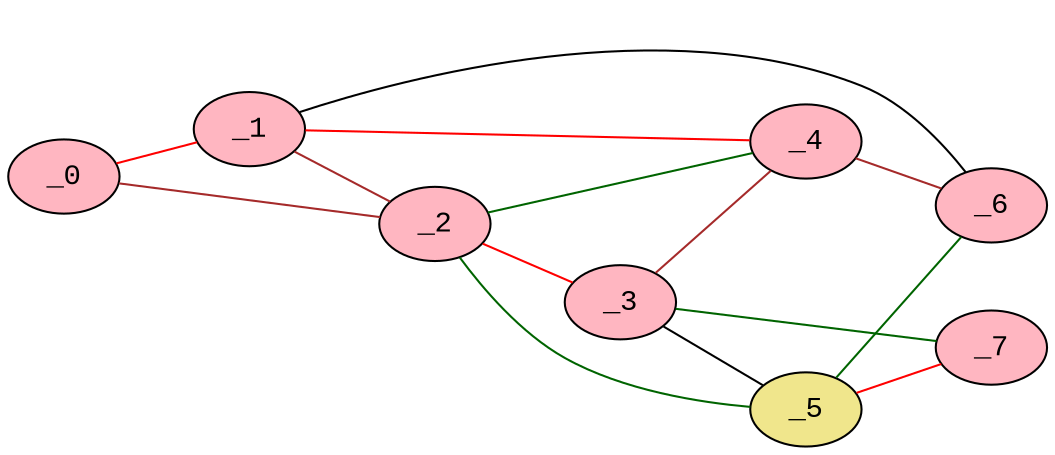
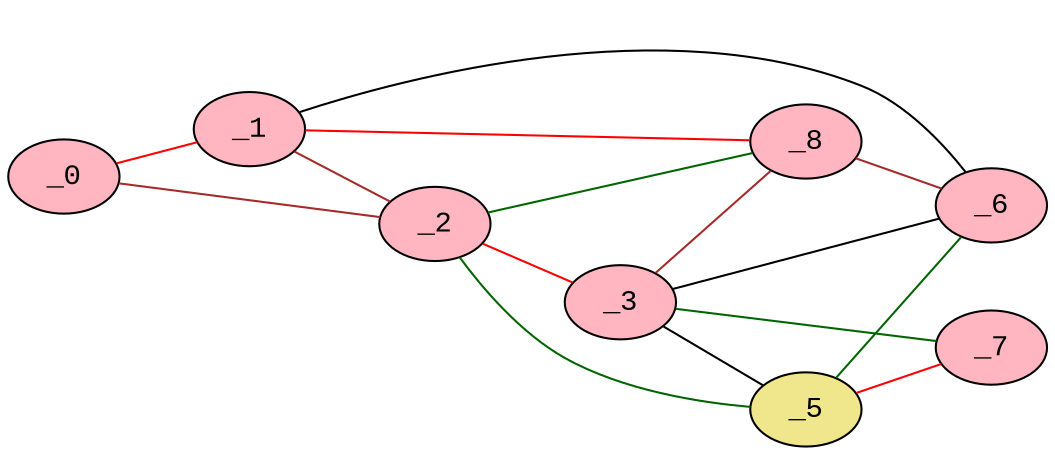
  graph {
    fontname="Liberation Mono"
    rankdir=LR
    node [fillcolor=lightpink fontname="Liberation Mono" style=filled]
    edge [color=red fontname="Liberation Mono" valence=1]
    _0 [x=50 y=23]
    _1 [x=64 y=15]
    _2 [x=75 y=50]
-   _4 [x=90 y=29]
+   _4 [x=90 y=29 label=_8]
    _6 [x=111 y=37]
    _3 [x=86 y=44]
    _5 [fillcolor=khaki x=91 y=58]
    _7 [x=119 y=55]
    _0 -- _1
    _0 -- _2 [color=brown]
    _1 -- _2 [color=brown valence=2]
    _1 -- _4 [valence=2]
    _1 -- _6 [color=black]
    _2 -- _4 [color=darkgreen valence=2]
    _2 -- _3
    _2 -- _5 [color=darkgreen]
    _4 -- _6 [color=brown valence=2]
    _3 -- _4 [color=brown valence=2]
+   _3 -- _6 [color=black]
    _3 -- _5 [color=black valence=2]
    _3 -- _7 [color=darkgreen]
    _5 -- _6 [color=darkgreen valence=2]
    _5 -- _7
  }
